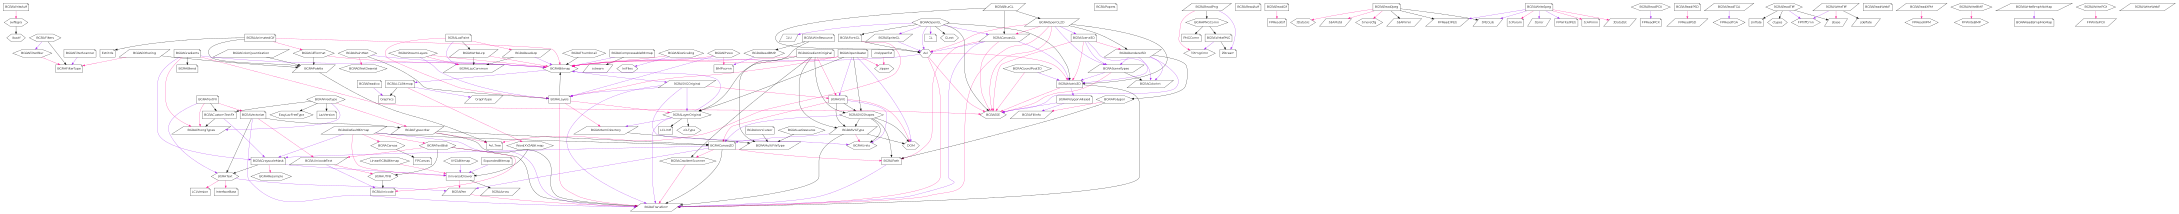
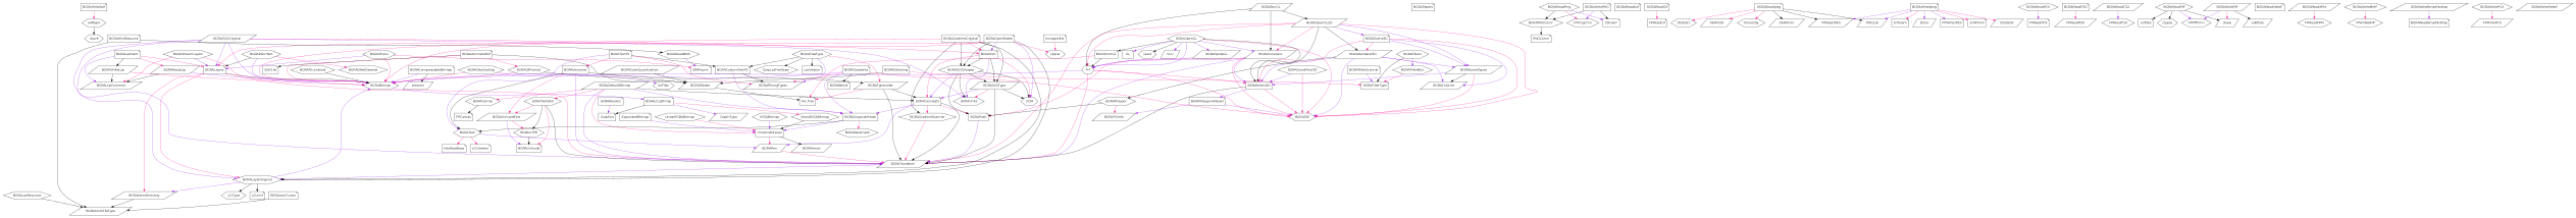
  digraph {
    fontname=Montserrat
    node [fontname=Montserrat shape=note]
    edge [color=black fontname=Montserrat]
    avifbgra [shape=hexagon]
    libavif [shape=hexagon]
    BGRABitmap [shape=hexagon]
    BGRAAnimatedGif
    BGRAPalette [shape=parallelogram]
    BGRAGifFormat [shape=hexagon]
    ExtCtrls
    BGRALCLBitmap
    Avl_Tree
    Graphics
    GraphType [shape=parallelogram]
    WordXYZABitmap [shape=hexagon]
    BGRAArrow [shape=parallelogram]
    BGRADefaultBitmap [shape=parallelogram]
    BGRATransform [shape=parallelogram]
    BGRACanvas [shape=hexagon]
    BGRACanvas2D
    BGRAGrayscaleMask
    UniversalDrawer
    BGRATextBidi [shape=hexagon]
    BGRABlurGL [shape=parallelogram]
    n22 [label=BGRAOpenGL2D shape=parallelogram]
    BGRACanvasGL [shape=parallelogram]
    n24 [label=Avl shape=hexagon]
    BGRASSE [shape=hexagon]
    BGRAMatrix3D
    BGRASceneTypes [shape=parallelogram]
    BGRAScene3D
    BGRARenderer3D [shape=parallelogram]
    BGRAPath
    BGRAPolygonAliased
    BGRAColorInt [shape=parallelogram]
    BGRAPolygon [shape=hexagon]
    FPCanvas
    BGRAGradientScanner [shape=hexagon]
    BGRAPen [shape=parallelogram]
    BGRAResample [shape=hexagon]
    BGRAText [shape=hexagon]
    BGRAColorQuantization [shape=parallelogram]
    BGRACompressableBitmap
    zstream [shape=parallelogram]
    BGRACoordPool3D [shape=hexagon]
    BGRACustomTextFX
    BGRAPhongTypes [shape=parallelogram]
    BGRAUTF8 [shape=hexagon]
    BGRAUnicode
    BGRAUnicodeText [shape=parallelogram]
-   BGRADithering [shape=parallelogram]
+   BGRADithering
    BGRAFilterType
    BGRADNetDeserial [shape=hexagon]
    BGRAFillInfo [shape=parallelogram]
    BGRAFilterBlur [shape=hexagon]
    BGRAFilters [shape=hexagon]
    BGRAFilterScanner
    BGRAFontGL
    BGRAFreeType [shape=hexagon]
    EasyLazFreeType [shape=hexagon]
    BGRATypewriter [shape=parallelogram]
    LazVersion
    BGRAGradientOriginal
    BGRALayerOriginal [shape=hexagon]
    BGRASVG
    BGRASVGShapes [shape=hexagon]
    BGRASVGType [shape=parallelogram]
    BGRAMemDirectory [shape=parallelogram]
    LCLType [shape=hexagon]
    LCLIntf
    DOM [shape=hexagon]
    BGRAUnits [shape=hexagon]
    BGRAMultiFileType [shape=parallelogram]
    BGRAGradients
    BGRABlend
    BGRAIconCursor
    BGRALayers
    BGRALazPaint
    BGRAReadLzp [shape=parallelogram]
    BGRAWriteLzp [shape=parallelogram]
    BGRALzpCommon [shape=parallelogram]
    BGRALazResource [shape=hexagon]
    BGRAOpenGL [shape=hexagon]
    BGRASpriteGL [shape=parallelogram]
    GL
    GLext [shape=hexagon]
    GLU [shape=parallelogram]
    BGRAOpenRaster
    zipper [shape=hexagon]
    BGRAPaintNet [shape=hexagon]
    BGRAPapers
    BGRAPhoxo [shape=hexagon]
    BMPcomn
    BGRAPNGComn [shape=hexagon]
    PNGComn
    BGRAReadAvif
    BGRAReadBMP [shape=hexagon]
    BGRAReadGif
    FPReadGif
    BGRAReadIco
    JPEGLib [shape=parallelogram]
    BGRAReadJpeg
    JdAPImin [shape=parallelogram]
    JDataSrc [shape=hexagon]
    JdAPIstd [shape=parallelogram]
    JmoreCfg [shape=hexagon]
    FPReadJPEG [shape=parallelogram]
    BGRAReadPCX [shape=hexagon]
    FPReadPCX
-   BGRAReadPng [shape=parallelogram]
+   BGRAReadPng [shape=hexagon]
    FPImgCmn [shape=hexagon]
    ZStream
    FPReadPSD [shape=parallelogram]
    BGRAReadPSD
    BGRAReadTGA [shape=parallelogram]
    FPReadTGA [shape=hexagon]
    BGRAReadTiff [shape=hexagon]
    ctypes [shape=hexagon]
    zinflate
    zbase [shape=parallelogram]
    FPTiffCmn [shape=hexagon]
    BGRAReadWebP
    BGRAReadXPM [shape=parallelogram]
    FPReadXPM [shape=hexagon]
    BGRASliceScaling [shape=hexagon]
    IniFiles [shape=hexagon]
    BGRAStreamLayers [shape=hexagon]
    BGRASVGOriginal [shape=parallelogram]
    InterfaceBase
    LCLVersion
    BGRATextFX
    BGRAVectorize
    BGRAThumbnail [shape=hexagon]
    BGRAWinResource
    BGRAWriteAvif
    BGRAWriteBMP [shape=hexagon]
    FPWriteBMP [shape=hexagon]
    BGRAWriteBmpMioMap [shape=parallelogram]
    BGRAReadBmpMioMap
    BGRAWriteJpeg
    FPWriteJPEG
    JcAPImin
    JDataDst [shape=parallelogram]
    JcParam
    JError [shape=parallelogram]
    BGRAWritePCX [shape=hexagon]
    FPWritePCX [shape=parallelogram]
    BGRAWritePNG
    BGRAWriteTiff [shape=parallelogram]
    zdeflate [shape=parallelogram]
    BGRAWriteWebP [shape=parallelogram]
    ExpandedBitmap
    LinearRGBABitmap [shape=hexagon]
    UnzipperExt
    XYZABitmap [shape=hexagon]
    avifbgra -> libavif
    BGRABitmap -> BGRALCLBitmap [color=purple]
    BGRAAnimatedGif -> BGRABitmap [color=deeppink]
    BGRAAnimatedGif -> BGRAPalette
    BGRAAnimatedGif -> BGRAGifFormat [color=deeppink]
    BGRAAnimatedGif -> ExtCtrls
    BGRAPalette -> Avl_Tree
    BGRAGifFormat -> BGRABitmap [color=deeppink]
    BGRAGifFormat -> BGRAPalette
    BGRALCLBitmap -> Graphics
    BGRALCLBitmap -> GraphType [color=purple]
    BGRALCLBitmap -> WordXYZABitmap [color=deeppink]
    WordXYZABitmap -> UniversalDrawer
    BGRADefaultBitmap -> BGRATransform [color=purple]
    BGRADefaultBitmap -> BGRACanvas [color=deeppink]
    BGRADefaultBitmap -> BGRACanvas2D
    BGRADefaultBitmap -> BGRAGrayscaleMask [color=purple]
    BGRADefaultBitmap -> UniversalDrawer [color=deeppink]
    BGRADefaultBitmap -> BGRATextBidi [color=deeppink]
    BGRACanvas -> FPCanvas
    BGRACanvas2D -> BGRATransform
    BGRACanvas2D -> BGRAGrayscaleMask [color=purple]
    BGRACanvas2D -> BGRAPath [color=deeppink]
    BGRACanvas2D -> BGRAGradientScanner [color=deeppink]
    BGRACanvas2D -> BGRAPen [color=purple]
    BGRAGrayscaleMask -> UniversalDrawer [color=purple]
    BGRAGrayscaleMask -> BGRAResample [color=deeppink]
    BGRAGrayscaleMask -> BGRAText
    UniversalDrawer -> BGRAArrow
    UniversalDrawer -> BGRAPen [color=deeppink]
    BGRATextBidi -> BGRATransform
    BGRATextBidi -> BGRAUTF8
    BGRATextBidi -> BGRAUnicode [color=deeppink]
    BGRATextBidi -> BGRAUnicodeText [color=deeppink]
    BGRABlurGL -> n22
    BGRABlurGL -> BGRACanvasGL
    BGRABlurGL -> n24
    n22 -> BGRATransform [color=deeppink]
    n22 -> BGRACanvasGL [color=deeppink]
    n22 -> n24 [color=deeppink]
    n22 -> BGRASSE [color=deeppink]
    n22 -> BGRAMatrix3D
    n22 -> BGRASceneTypes [color=purple]
    n22 -> BGRAScene3D [color=purple]
    n22 -> BGRARenderer3D
    BGRACanvasGL -> BGRATransform [color=purple]
    BGRACanvasGL -> n24 [color=purple]
    BGRACanvasGL -> BGRASSE [color=deeppink]
    BGRACanvasGL -> BGRAMatrix3D [color=purple]
    BGRACanvasGL -> BGRAPath [color=deeppink]
    n24 -> BGRABitmap [color=purple]
    n24 -> BGRATransform [color=deeppink]
    n24 -> BGRASSE [color=deeppink]
    n24 -> BGRAMatrix3D [color=deeppink]
    BGRAMatrix3D -> BGRATransform
    BGRAMatrix3D -> BGRASSE [color=deeppink]
    BGRAMatrix3D -> BGRAPolygonAliased [color=purple]
    BGRASceneTypes -> BGRASSE [color=deeppink]
    BGRASceneTypes -> BGRAMatrix3D [color=purple]
    BGRASceneTypes -> BGRAColorInt
    BGRAScene3D -> BGRASSE [color=deeppink]
    BGRAScene3D -> BGRAMatrix3D [color=deeppink]
    BGRAScene3D -> BGRASceneTypes [color=purple]
    BGRAScene3D -> BGRARenderer3D [color=deeppink]
    BGRAScene3D -> BGRAColorInt [color=purple]
    BGRARenderer3D -> BGRASSE [color=purple]
    BGRARenderer3D -> BGRAMatrix3D [color=purple]
    BGRARenderer3D -> BGRASceneTypes [color=purple]
    BGRARenderer3D -> BGRAColorInt [color=purple]
    BGRARenderer3D -> BGRAPolygon
    BGRAPath -> BGRATransform [color=purple]
    BGRAPolygonAliased -> BGRASSE [color=purple]
    BGRAPolygonAliased -> BGRAFillInfo [color=purple]
    BGRAPolygon -> BGRAPath
    BGRAPolygon -> BGRAFillInfo [color=deeppink]
    BGRAGradientScanner -> BGRATransform [color=deeppink]
    BGRAPen -> BGRATransform [color=deeppink]
    BGRAText -> BGRAPen [color=purple]
    BGRAText -> InterfaceBase [color=deeppink]
    BGRAText -> LCLVersion [color=deeppink]
    BGRAColorQuantization -> BGRAPalette
    BGRACompressableBitmap -> BGRABitmap [color=purple]
    BGRACompressableBitmap -> zstream
    BGRACoordPool3D -> BGRASSE [color=deeppink]
    BGRACoordPool3D -> BGRAMatrix3D [color=purple]
    BGRACustomTextFX -> BGRAGrayscaleMask [color=purple]
    BGRACustomTextFX -> BGRAPhongTypes
    BGRAUTF8 -> BGRAUnicode
    BGRAUnicodeText -> BGRAUTF8 [color=deeppink]
    BGRAUnicodeText -> BGRAUnicode [color=purple]
    BGRADithering -> BGRAPalette
    BGRADithering -> BGRAFilterType [color=deeppink]
    BGRAFilterBlur -> BGRAFilterType [color=deeppink]
    BGRAFilters -> BGRAFilterType
    BGRAFilters -> BGRAFilterBlur [color=purple]
    BGRAFilterScanner -> BGRAFilterType [color=purple]
    BGRAFontGL -> Avl_Tree [color=deeppink]
    BGRAFontGL -> n24
    BGRAFreeType -> BGRACustomTextFX
    BGRAFreeType -> BGRAPhongTypes [color=purple]
    BGRAFreeType -> EasyLazFreeType
    BGRAFreeType -> BGRATypewriter [color=deeppink]
    BGRAFreeType -> LazVersion
    BGRATypewriter -> Avl_Tree [color=deeppink]
    BGRATypewriter -> BGRATransform
    BGRATypewriter -> BGRACanvas2D
    BGRAGradientOriginal -> BGRABitmap [color=deeppink]
    BGRAGradientOriginal -> BGRAGradientScanner
    BGRAGradientOriginal -> BGRALayerOriginal
    BGRAGradientOriginal -> BGRASVG [color=deeppink]
    BGRAGradientOriginal -> BGRASVGShapes
    BGRAGradientOriginal -> BGRASVGType
    BGRALayerOriginal -> BGRABitmap [color=purple]
-   BGRALayerOriginal -> BGRATransform [color=purple]
+   BGRATransform -> BGRALayerOriginal [color=purple]
    BGRALayerOriginal -> BGRAMemDirectory [color=purple]
    BGRALayerOriginal -> LCLType
    BGRALayerOriginal -> LCLIntf
    BGRASVG -> BGRACanvas2D [color=deeppink]
    BGRASVG -> BGRASVGShapes
    BGRASVG -> BGRASVGType
    BGRASVG -> DOM [color=deeppink]
    BGRASVG -> BGRAUnits [color=purple]
    BGRASVGShapes -> BGRACanvas2D [color=purple]
    BGRASVGShapes -> BGRAPath
    BGRASVGShapes -> BGRASVGType
    BGRASVGShapes -> DOM
    BGRASVGShapes -> BGRAUnits
    BGRASVGType -> BGRATransform
    BGRASVGType -> BGRACanvas2D [color=purple]
    BGRASVGType -> DOM
    BGRASVGType -> BGRAUnits [color=deeppink]
    BGRAMemDirectory -> BGRAMultiFileType
    BGRAGradients -> BGRABitmap [color=purple]
    BGRAGradients -> BGRAGrayscaleMask [color=purple]
    BGRAGradients -> BGRASSE [color=deeppink]
    BGRAGradients -> BGRAPhongTypes [color=deeppink]
    BGRAGradients -> BGRABlend
    BGRAIconCursor -> BGRAMultiFileType
    BGRALayers -> BGRABitmap
    BGRALayers -> BGRATransform [color=deeppink]
    BGRALayers -> BGRALayerOriginal [color=deeppink]
    BGRALayers -> BGRAMemDirectory [color=deeppink]
    BGRALazPaint -> BGRALayers [color=deeppink]
    BGRALazPaint -> BGRAReadLzp [color=deeppink]
    BGRALazPaint -> BGRAWriteLzp
    BGRALazPaint -> BGRALzpCommon [color=purple]
    BGRAReadLzp -> BGRABitmap [color=purple]
    BGRAReadLzp -> BGRALzpCommon
    BGRAWriteLzp -> BGRABitmap [color=deeppink]
    BGRAWriteLzp -> BGRALzpCommon
    BGRALazResource -> BGRAMultiFileType
    BGRAOpenGL -> BGRACanvasGL [color=purple]
    BGRAOpenGL -> n24 [color=purple]
-   BGRAOpenGL -> BGRASSE
+   BGRAOpenGL -> BGRASSE [color=deeppink]
    BGRAOpenGL -> BGRAMatrix3D
    BGRAOpenGL -> BGRAFontGL
    BGRAOpenGL -> BGRASpriteGL [color=purple]
    BGRAOpenGL -> GL [color=purple]
    BGRAOpenGL -> GLext
    BGRAOpenGL -> GLU [color=purple]
    BGRASpriteGL -> n24 [color=purple]
    BGRAOpenRaster -> BGRABitmap [color=deeppink]
    BGRAOpenRaster -> BGRALayerOriginal
    BGRAOpenRaster -> BGRASVG [color=purple]
    BGRAOpenRaster -> BGRASVGShapes
    BGRAOpenRaster -> DOM [color=purple]
    BGRAOpenRaster -> BGRALayers [color=deeppink]
    BGRAOpenRaster -> zipper [color=deeppink]
    BGRAPaintNet -> BGRABitmap [color=purple]
    BGRAPaintNet -> BGRADNetDeserial [color=deeppink]
    BGRAPaintNet -> BGRALayers
    BGRAPhoxo -> BGRABitmap [color=deeppink]
    BGRAPhoxo -> BGRALayers [color=purple]
    BGRAPhoxo -> BMPcomn [color=deeppink]
    BGRAPNGComn -> PNGComn
    BGRAReadBMP -> BMPcomn [color=purple]
    BGRAReadGif -> FPReadGif [color=deeppink]
    BGRAReadIco -> Graphics [color=purple]
    BGRAReadJpeg -> JPEGLib
    BGRAReadJpeg -> JdAPImin
    BGRAReadJpeg -> JDataSrc [color=deeppink]
    BGRAReadJpeg -> JdAPIstd [color=deeppink]
    BGRAReadJpeg -> JmoreCfg [color=deeppink]
    BGRAReadJpeg -> FPReadJPEG
    BGRAReadPCX -> FPReadPCX [color=purple]
    BGRAReadPng -> BGRAPNGComn
    BGRAReadPng -> FPImgCmn [color=deeppink]
    BGRAReadPng -> ZStream [color=purple]
    BGRAReadPSD -> FPReadPSD [color=deeppink]
    BGRAReadTGA -> FPReadTGA [color=purple]
    BGRAReadTiff -> ctypes
    BGRAReadTiff -> zinflate
    BGRAReadTiff -> zbase
    BGRAReadTiff -> FPTiffCmn [color=purple]
    BGRAReadXPM -> FPReadXPM [color=deeppink]
    BGRASliceScaling -> BGRABitmap [color=deeppink]
    BGRASliceScaling -> IniFiles [color=purple]
    BGRAStreamLayers -> BGRABitmap [color=deeppink]
    BGRAStreamLayers -> BGRALayers [color=purple]
    BGRAStreamLayers -> BGRALzpCommon [color=deeppink]
-   BGRABitmap -> BGRASVGOriginal [color=purple]
+   BGRASVGOriginal -> BGRABitmap [color=purple]
    BGRASVGOriginal -> BGRATransform [color=purple]
    BGRASVGOriginal -> BGRALayerOriginal [color=purple]
    BGRASVGOriginal -> BGRASVG [color=deeppink]
    BGRASVGOriginal -> BGRAUnits [color=purple]
    BGRASVGOriginal -> BGRALayers [color=purple]
    BGRATextFX -> BGRAText [color=purple]
    BGRATextFX -> BGRACustomTextFX
    BGRATextFX -> BGRAPhongTypes [color=deeppink]
    BGRATextFX -> BGRAVectorize [color=deeppink]
    BGRAVectorize -> BGRATransform [color=purple]
    BGRAVectorize -> BGRAText
    BGRAVectorize -> BGRAUnicodeText [color=deeppink]
    BGRAVectorize -> BGRATypewriter
    BGRAThumbnail -> BGRABitmap
    BGRAWinResource -> BGRAMultiFileType
    BGRAWinResource -> BGRAReadBMP
    BGRAWriteAvif -> avifbgra [color=deeppink]
    BGRAWriteBMP -> FPWriteBMP [color=deeppink]
    BGRAWriteBmpMioMap -> BGRAReadBmpMioMap [color=purple]
    BGRAWriteJpeg -> JPEGLib [color=purple]
    BGRAWriteJpeg -> FPReadJPEG [color=purple]
    BGRAWriteJpeg -> FPWriteJPEG [color=purple]
    BGRAWriteJpeg -> JcAPImin [color=deeppink]
    BGRAWriteJpeg -> JDataDst [color=deeppink]
    BGRAWriteJpeg -> JcParam [color=deeppink]
    BGRAWriteJpeg -> JError [color=purple]
    BGRAWritePCX -> FPWritePCX [color=deeppink]
-   BGRAPNGComn -> BGRAWritePNG
+   BGRAWritePNG -> BGRAPNGComn
    BGRAWritePNG -> FPImgCmn [color=purple]
    BGRAWritePNG -> ZStream
    BGRAWriteTiff -> zbase [color=deeppink]
    BGRAWriteTiff -> FPTiffCmn [color=purple]
    BGRAWriteTiff -> zdeflate
    ExpandedBitmap -> UniversalDrawer [color=purple]
    LinearRGBABitmap -> UniversalDrawer [color=deeppink]
    UnzipperExt -> zipper [color=deeppink]
    XYZABitmap -> UniversalDrawer [color=purple]
  }
